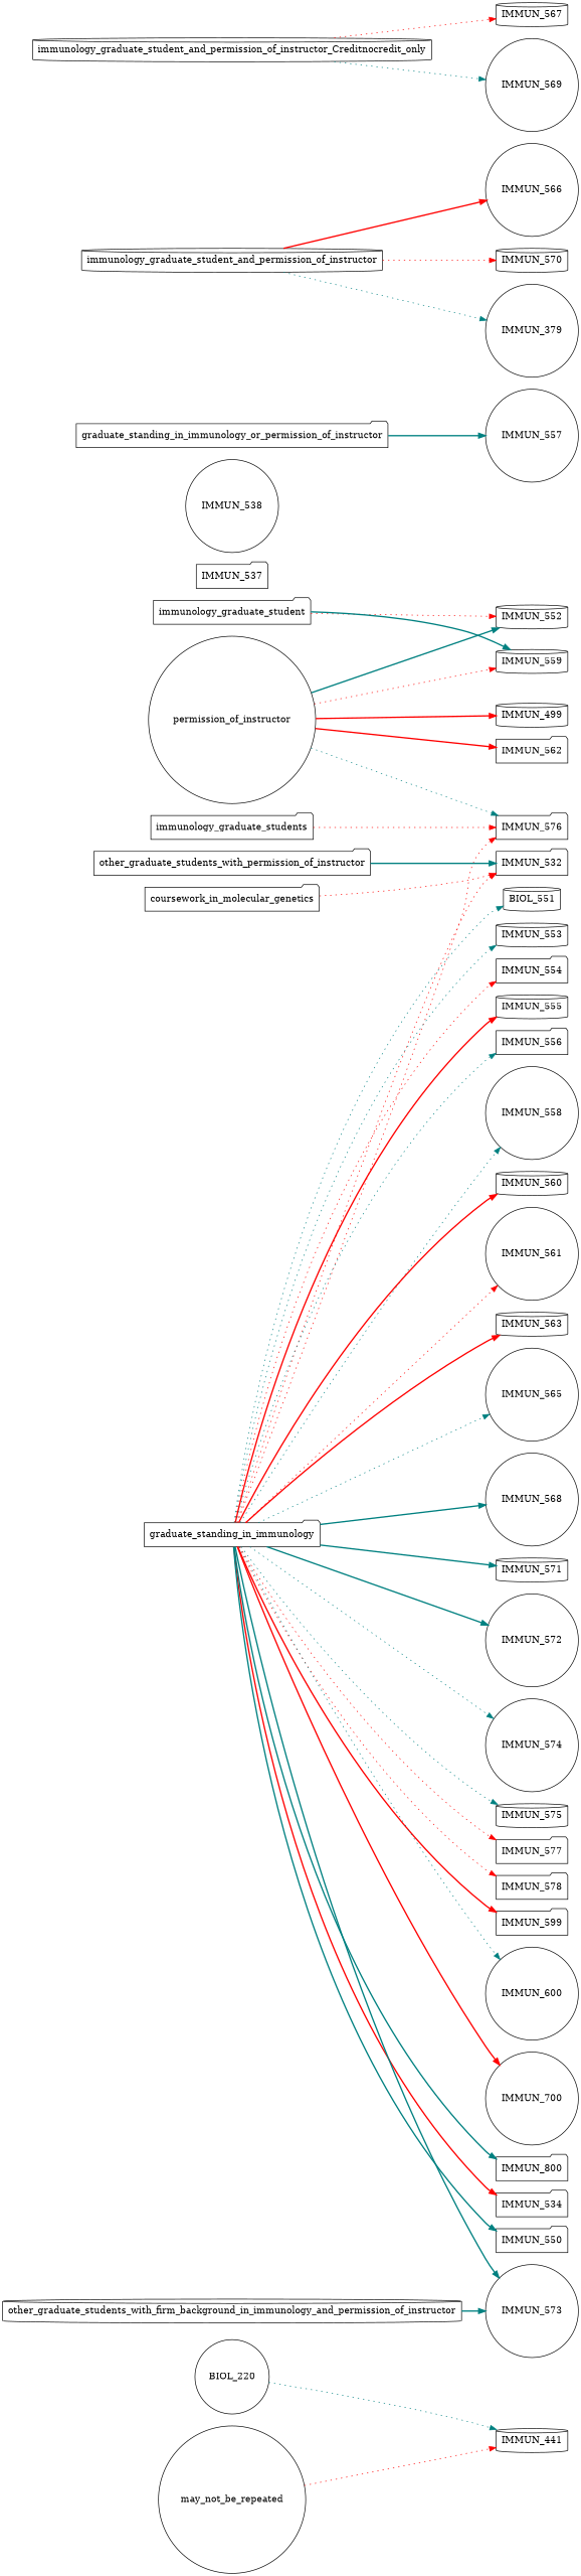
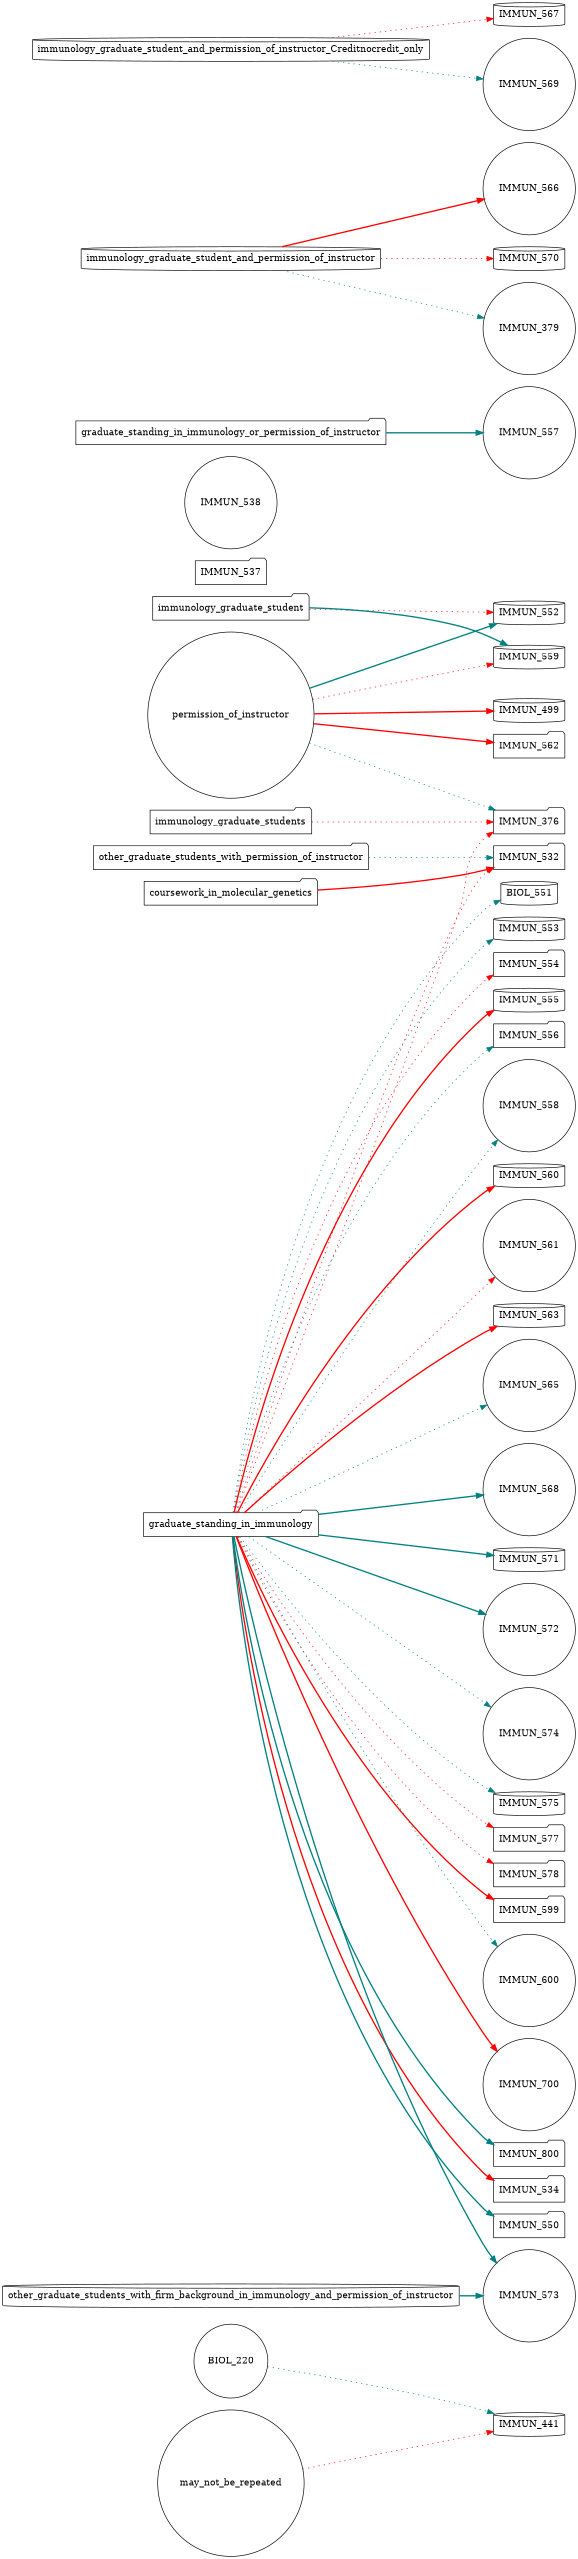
  digraph {
    rankdir=LR
    node [shape=folder]
    edge [color=teal style=dotted]
    IMMUN_441 [shape=cylinder]
    BIOL_220 [shape=circle]
    may_not_be_repeated [shape=circle]
    IMMUN_499 [shape=cylinder]
    permission_of_instructor [shape=circle]
    IMMUN_552 [shape=cylinder]
    IMMUN_559 [shape=cylinder]
    IMMUN_562
-   IMMUN_576
+   IMMUN_576 [label=IMMUN_376]
    coursework_in_molecular_genetics
    IMMUN_532
    graduate_standing_in_immunology
    IMMUN_534
    IMMUN_550
    n15 [label=BIOL_551 shape=cylinder]
    IMMUN_553 [shape=cylinder]
    IMMUN_554
    IMMUN_555 [shape=cylinder]
    IMMUN_556
    IMMUN_558 [shape=circle]
    IMMUN_560 [shape=cylinder]
    IMMUN_561 [shape=circle]
    IMMUN_563 [shape=cylinder]
    IMMUN_565 [shape=circle]
    IMMUN_568 [shape=circle]
    IMMUN_571 [shape=cylinder]
    IMMUN_572 [shape=circle]
    IMMUN_573 [shape=circle]
    IMMUN_574 [shape=circle]
    IMMUN_575 [shape=cylinder]
    IMMUN_577
    IMMUN_578
    IMMUN_599
    IMMUN_600 [shape=circle]
    IMMUN_700 [shape=circle]
    IMMUN_800
    other_graduate_students_with_permission_of_instructor
    IMMUN_537
    IMMUN_538 [shape=circle]
    immunology_graduate_student
    graduate_standing_in_immunology_or_permission_of_instructor
    IMMUN_557 [shape=circle]
    immunology_graduate_students
    immunology_graduate_student_and_permission_of_instructor [shape=cylinder]
    IMMUN_566 [shape=circle]
    IMMUN_570 [shape=cylinder]
    n47 [label=IMMUN_379 shape=circle]
    immunology_graduate_student_and_permission_of_instructor_Creditnocredit_only [shape=cylinder]
    IMMUN_567 [shape=cylinder]
    IMMUN_569 [shape=circle]
    other_graduate_students_with_firm_background_in_immunology_and_permission_of_instructor [shape=cylinder]
    BIOL_220 -> IMMUN_441
    may_not_be_repeated -> IMMUN_441 [color=red]
    permission_of_instructor -> IMMUN_499 [color=red style=bold]
    permission_of_instructor -> IMMUN_552 [style=bold]
    permission_of_instructor -> IMMUN_559 [color=red]
    permission_of_instructor -> IMMUN_562 [color=red style=bold]
    permission_of_instructor -> IMMUN_576
-   coursework_in_molecular_genetics -> IMMUN_532 [color=red]
+   coursework_in_molecular_genetics -> IMMUN_532 [color=red style=bold]
    graduate_standing_in_immunology -> IMMUN_576 [color=red]
    graduate_standing_in_immunology -> IMMUN_532 [color=red]
    graduate_standing_in_immunology -> IMMUN_534 [color=red style=bold]
    graduate_standing_in_immunology -> IMMUN_550 [style=bold]
    graduate_standing_in_immunology -> n15
    graduate_standing_in_immunology -> IMMUN_553
    graduate_standing_in_immunology -> IMMUN_554 [color=red]
    graduate_standing_in_immunology -> IMMUN_555 [color=red style=bold]
    graduate_standing_in_immunology -> IMMUN_556
    graduate_standing_in_immunology -> IMMUN_558
    graduate_standing_in_immunology -> IMMUN_560 [color=red style=bold]
    graduate_standing_in_immunology -> IMMUN_561 [color=red]
    graduate_standing_in_immunology -> IMMUN_563 [color=red style=bold]
    graduate_standing_in_immunology -> IMMUN_565
    graduate_standing_in_immunology -> IMMUN_568 [style=bold]
    graduate_standing_in_immunology -> IMMUN_571 [style=bold]
    graduate_standing_in_immunology -> IMMUN_572 [style=bold]
    graduate_standing_in_immunology -> IMMUN_573 [style=bold]
    graduate_standing_in_immunology -> IMMUN_574
    graduate_standing_in_immunology -> IMMUN_575
    graduate_standing_in_immunology -> IMMUN_577 [color=red]
    graduate_standing_in_immunology -> IMMUN_578 [color=red]
    graduate_standing_in_immunology -> IMMUN_599 [color=red style=bold]
    graduate_standing_in_immunology -> IMMUN_600
    graduate_standing_in_immunology -> IMMUN_700 [color=red style=bold]
    graduate_standing_in_immunology -> IMMUN_800 [style=bold]
-   other_graduate_students_with_permission_of_instructor -> IMMUN_532 [style=bold]
+   other_graduate_students_with_permission_of_instructor -> IMMUN_532
    immunology_graduate_student -> IMMUN_552 [color=red]
    immunology_graduate_student -> IMMUN_559 [style=bold]
    graduate_standing_in_immunology_or_permission_of_instructor -> IMMUN_557 [style=bold]
    immunology_graduate_students -> IMMUN_576 [color=red]
    immunology_graduate_student_and_permission_of_instructor -> IMMUN_566 [color=red style=bold]
    immunology_graduate_student_and_permission_of_instructor -> IMMUN_570 [color=red]
    immunology_graduate_student_and_permission_of_instructor -> n47
    immunology_graduate_student_and_permission_of_instructor_Creditnocredit_only -> IMMUN_567 [color=red]
    immunology_graduate_student_and_permission_of_instructor_Creditnocredit_only -> IMMUN_569
    other_graduate_students_with_firm_background_in_immunology_and_permission_of_instructor -> IMMUN_573 [style=bold]
  }
